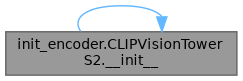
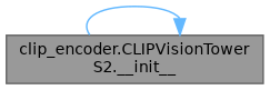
  digraph {
    rankdir=RL
-   n1 [color=gray40 fillcolor=grey60 fontcolor=black fontname=Helvetica fontsize=10 height=0.2 label="init_encoder.CLIPVisionTower\lS2.__init__" shape=box style=filled width=0.4]
+   n1 [color=gray40 fillcolor=grey60 fontcolor=black fontname=Helvetica fontsize=10 height=0.2 label="clip_encoder.CLIPVisionTower\lS2.__init__" shape=box style=filled width=0.4]
    n1 -> n1 [color=steelblue1 dir=back fontname=Helvetica fontsize=10 labelfontname=Helvetica labelfontsize=10 style=solid]
  }
